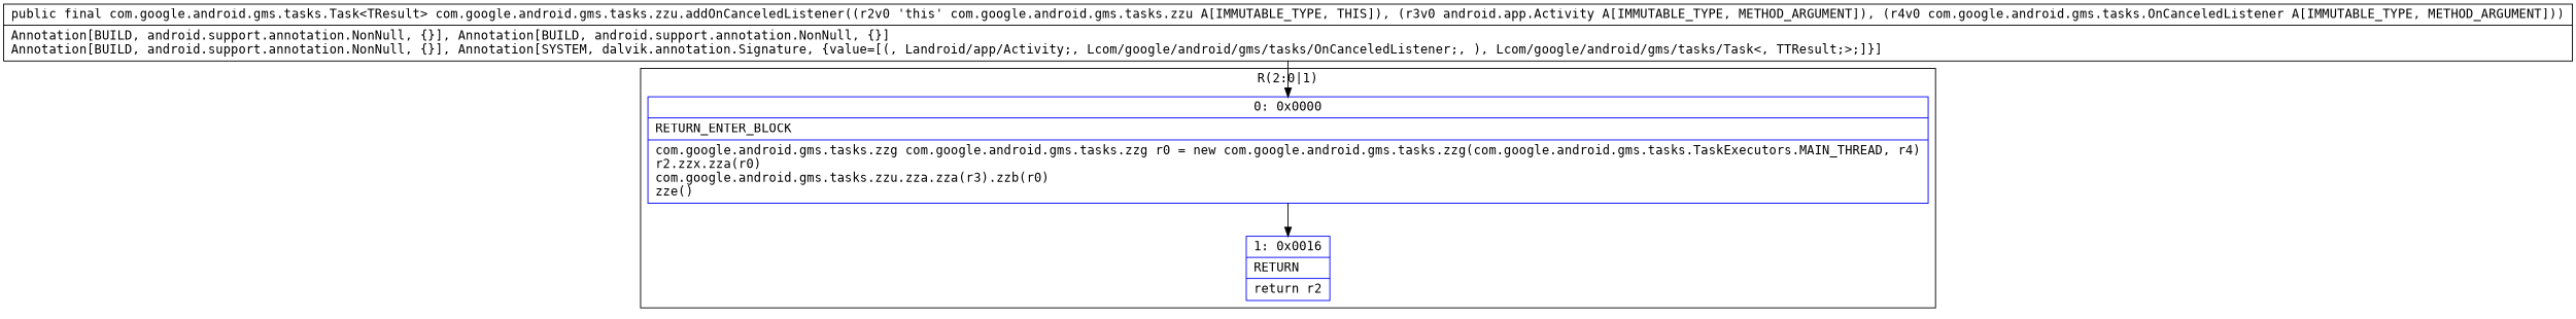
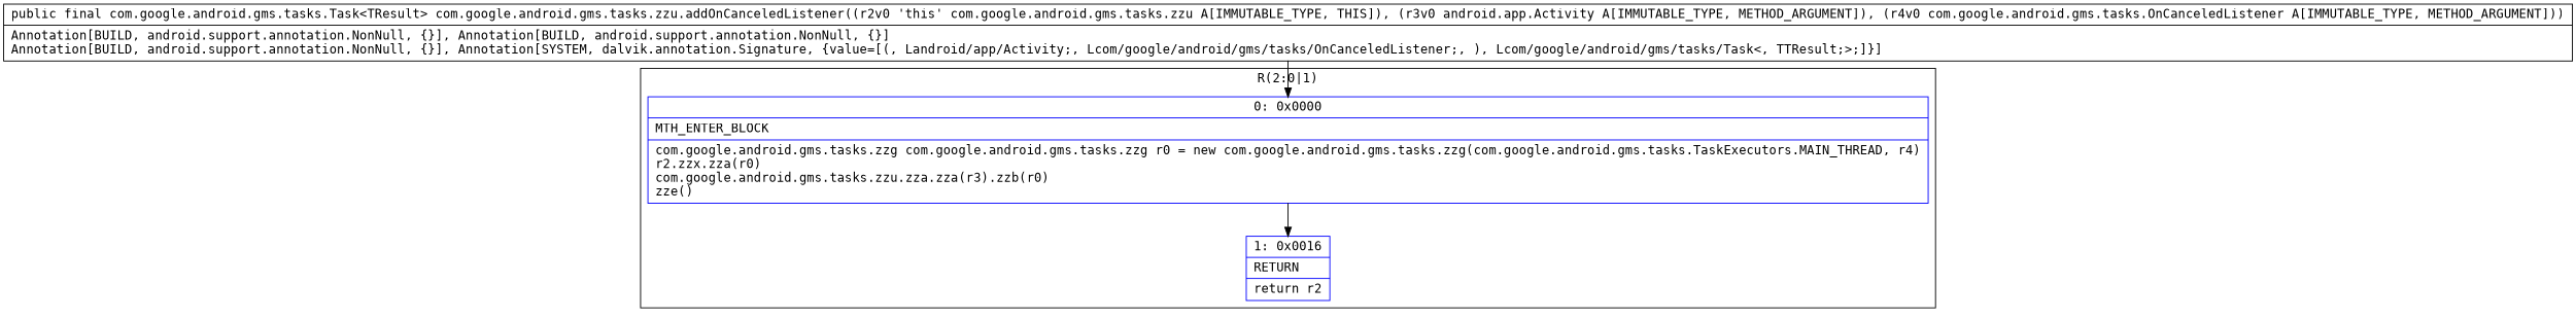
  digraph {
    fontname="DejaVu Sans Mono"
    node [color=blue shape=record fontname="DejaVu Sans Mono"]
    edge [fontname="DejaVu Sans Mono"]
-   n1 [label="{0\:\ 0x0000|RETURN_ENTER_BLOCK\l|com.google.android.gms.tasks.zzg com.google.android.gms.tasks.zzg r0 = new com.google.android.gms.tasks.zzg(com.google.android.gms.tasks.TaskExecutors.MAIN_THREAD, r4)\lr2.zzx.zza(r0)\lcom.google.android.gms.tasks.zzu.zza.zza(r3).zzb(r0)\lzze()\l}"]
+   n1 [label="{0\:\ 0x0000|MTH_ENTER_BLOCK\l|com.google.android.gms.tasks.zzg com.google.android.gms.tasks.zzg r0 = new com.google.android.gms.tasks.zzg(com.google.android.gms.tasks.TaskExecutors.MAIN_THREAD, r4)\lr2.zzx.zza(r0)\lcom.google.android.gms.tasks.zzu.zza.zza(r3).zzb(r0)\lzze()\l}"]
    n2 [label="{1\:\ 0x0016|RETURN\l|return r2\l}"]
    n3 [label="{public final com.google.android.gms.tasks.Task\<TResult\> com.google.android.gms.tasks.zzu.addOnCanceledListener((r2v0 'this' com.google.android.gms.tasks.zzu A[IMMUTABLE_TYPE, THIS]), (r3v0 android.app.Activity A[IMMUTABLE_TYPE, METHOD_ARGUMENT]), (r4v0 com.google.android.gms.tasks.OnCanceledListener A[IMMUTABLE_TYPE, METHOD_ARGUMENT]))  | Annotation[BUILD, android.support.annotation.NonNull, \{\}], Annotation[BUILD, android.support.annotation.NonNull, \{\}]\lAnnotation[BUILD, android.support.annotation.NonNull, \{\}], Annotation[SYSTEM, dalvik.annotation.Signature, \{value=[(, Landroid\/app\/Activity;, Lcom\/google\/android\/gms\/tasks\/OnCanceledListener;, ), Lcom\/google\/android\/gms\/tasks\/Task\<, TTResult;\>;]\}]\l}" color=""]
    subgraph cluster_1 {
      label="R(2:0|1)"
      n1
      n2
    }
    n1 -> n2
    n3 -> n1
  }
